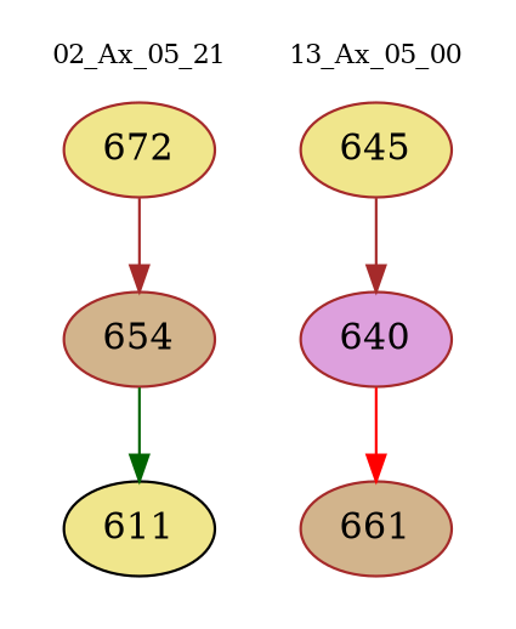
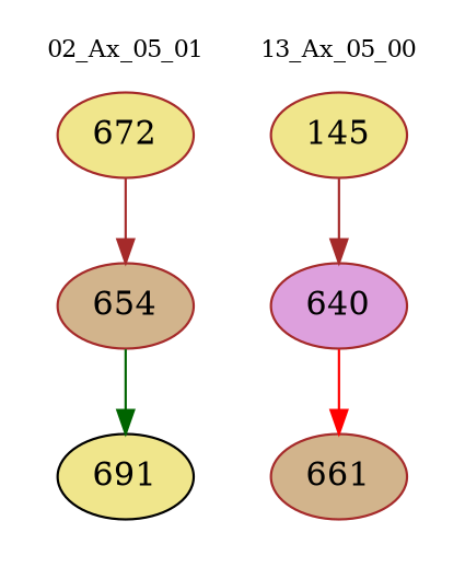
  digraph {
    node [color=brown fillcolor=khaki style=filled]
    edge [color=brown style=solid]
    n1 [label=672]
    n2 [fillcolor=tan label=654]
-   n3 [color=black label=611]
-   n4 [label=645]
+   n3 [color=black label=691]
+   n4 [label=145]
    n5 [fillcolor=plum label=640]
    n6 [fillcolor=tan label=661]
    subgraph cluster_1 {
      color=white
      fontsize=10
-     label="02_Ax_05_21"
+     label="02_Ax_05_01"
      n1
      n2
      n3
    }
    subgraph cluster_2 {
      color=white
      fontsize=10
      label="13_Ax_05_00"
      n4
      n5
      n6
    }
    n1 -> n2
    n2 -> n3 [color=darkgreen]
    n4 -> n5
    n5 -> n6 [color=red]
  }
